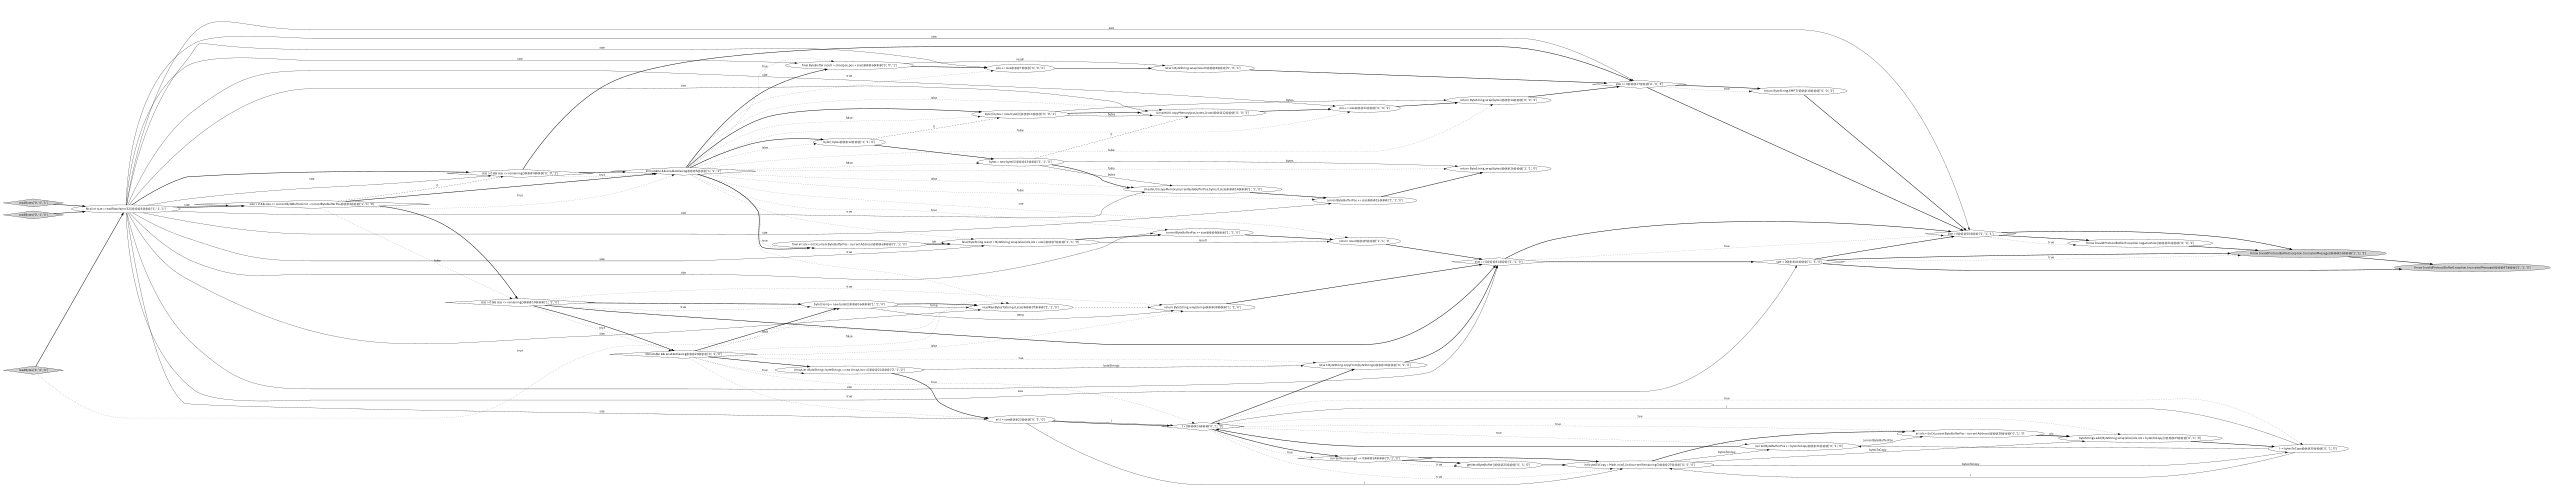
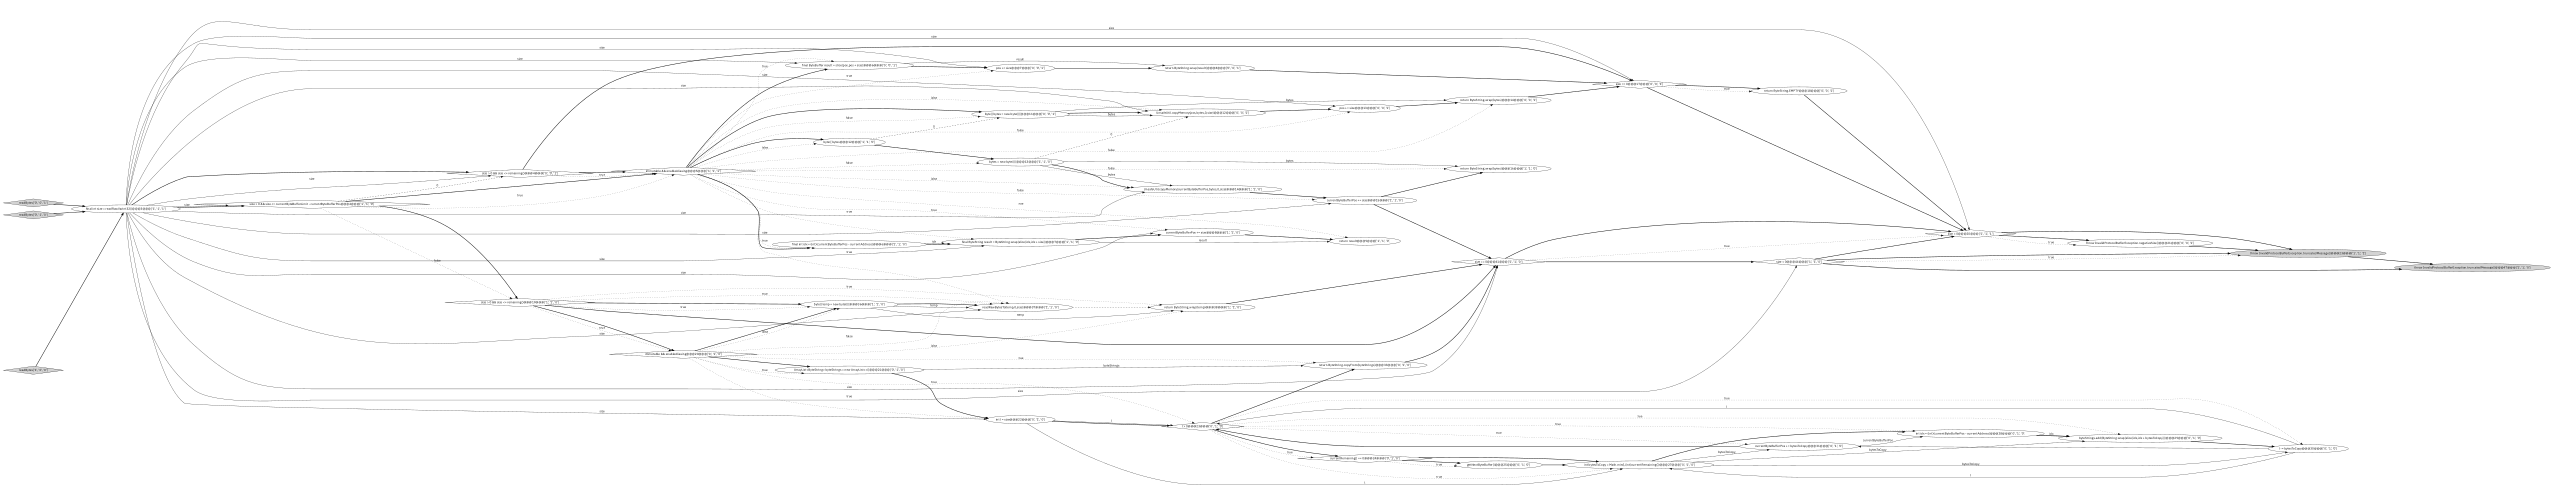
  digraph {
    fontname="IBM Plex Sans"
    rankdir=LR
    node [fillcolor=white fontname="IBM Plex Sans" shape=ellipse style=filled]
    edge [fontname="IBM Plex Sans" style=bold]
    n1 [label="UnsafeUtil.copyMemory(currentByteBufferPos,bytes,0,size)@@@14@@@['1', '1', '0']"]
    n2 [label="currentByteBufferPos += size@@@15@@@['1', '1', '0']"]
    n3 [label="return ByteString.wrap(bytes)@@@16@@@['1', '1', '0']"]
    n4 [label="final int size = readRawVarint32()@@@3@@@['1', '1', '1']"]
    n5 [label="size < 0@@@20@@@['1', '1', '1']" shape=diamond]
    n6 [label="size == 0@@@41@@@['1', '1', '0']" shape=diamond]
    n7 [label="pos += size@@@13@@@['0', '0', '1']"]
    n8 [label="currentByteBufferPos += size@@@8@@@['1', '1', '0']"]
    n9 [label="UnsafeUtil.copyMemory(pos,bytes,0,size)@@@12@@@['0', '0', '1']"]
    n10 [label="int l = size@@@22@@@['0', '1', '0']"]
    n11 [label="size > 0 && size <= remaining()@@@4@@@['0', '0', '1']" shape=diamond]
    n12 [label="final ByteBuffer result = slice(pos,pos + size)@@@6@@@['0', '0', '1']"]
    n13 [label="pos += size@@@7@@@['0', '0', '1']"]
    n14 [label="size > 0 && size <= currentByteBufferLimit - currentByteBufferPos@@@4@@@['1', '1', '0']" shape=diamond]
    n15 [label="size < 0@@@44@@@['1', '1', '0']" shape=diamond]
    n16 [label="size == 0@@@17@@@['0', '0', '1']" shape=diamond]
    n17 [label="readRawBytesTo(temp,0,size)@@@37@@@['1', '1', '0']"]
    n18 [label="final ByteString result = ByteString.wrap(slice(idx,idx + size))@@@7@@@['1', '1', '0']"]
    n19 [label="throw InvalidProtocolBufferException.negativeSize()@@@21@@@['0', '0', '1']"]
    n20 [fillcolor=lightgray label="throw InvalidProtocolBufferException.truncatedMessage()@@@23@@@['1', '1', '1']"]
    n21 [label="return ByteString.wrap(bytes)@@@14@@@['0', '0', '1']"]
    n22 [label="return result@@@9@@@['1', '1', '0']"]
    n23 [label="size > 0 && size <= remaining()@@@19@@@['1', '1', '0']" shape=diamond]
    n24 [label="byte(( temp = new byte((((@@@36@@@['1', '1', '0']"]
    n25 [label="return ByteString.wrap(temp)@@@38@@@['1', '1', '0']"]
    n26 [label="immutable && enableAliasing@@@20@@@['0', '1', '0']" shape=diamond]
    n27 [label="l > 0@@@23@@@['0', '1', '0']" shape=diamond]
    n28 [label="int bytesToCopy = Math.min(l,(int)currentRemaining())@@@27@@@['0', '1', '0']"]
    n29 [label="immutable && enableAliasing@@@5@@@['1', '1', '1']" shape=diamond]
    n30 [label="return ByteString.wrap(result)@@@8@@@['0', '0', '1']"]
    n31 [fillcolor=lightgray label="throw InvalidProtocolBufferException.truncatedMessage()@@@47@@@['1', '1', '0']"]
    n32 [label="return ByteString.EMPTY@@@18@@@['0', '0', '1']"]
    n33 [fillcolor=lightgray label="readBytes['1', '0', '0']" shape=diamond]
    n34 [label="currentByteBufferPos += bytesToCopy@@@31@@@['0', '1', '0']"]
    n35 [label="int idx = (int)(currentByteBufferPos - currentAddress)@@@28@@@['0', '1', '0']"]
    n36 [label="byteStrings.add(ByteString.wrap(slice(idx,idx + bytesToCopy)))@@@29@@@['0', '1', '0']"]
    n37 [label="return ByteString.copyFrom(byteStrings)@@@33@@@['0', '1', '0']"]
    n38 [label="l -= bytesToCopy@@@30@@@['0', '1', '0']"]
    n39 [label="currentRemaining() == 0@@@24@@@['0', '1', '0']" shape=diamond]
    n40 [label="byte(( bytes@@@12@@@['1', '1', '0']"]
    n41 [label="bytes = new byte((((@@@13@@@['1', '1', '0']"]
    n42 [label="byte(( bytes = new byte((((@@@11@@@['0', '0', '1']"]
    n43 [label="getNextByteBuffer()@@@25@@@['0', '1', '0']"]
    n44 [label="ArrayList<ByteString> byteStrings = new ArrayList<>()@@@21@@@['0', '1', '0']"]
    n45 [label="final int idx = (int)(currentByteBufferPos - currentAddress)@@@6@@@['1', '1', '0']"]
    n46 [fillcolor=lightgray label="readBytes['0', '1', '0']" shape=diamond]
    n47 [fillcolor=lightgray label="readBytes['0', '0', '1']" shape=diamond]
    n1 -> n2
    n2 -> n3
    n4 -> n1 [label=size style=solid]
    n4 -> n2 [label=size style=solid]
    n4 -> n5 [label=size style=solid]
    n4 -> n6 [label=size style=solid]
    n4 -> n7 [label=size style=solid]
    n4 -> n8 [label=size style=solid]
    n4 -> n9 [label=size style=solid]
    n4 -> n10 [label=size style=solid]
    n4 -> n11
    n4 -> n11 [label=size style=solid]
    n4 -> n12 [label=size style=solid]
    n4 -> n13 [label=size style=solid]
    n4 -> n14
    n4 -> n14 [label=size style=solid]
    n4 -> n15 [label=size style=solid]
    n4 -> n16 [label=size style=solid]
    n4 -> n17 [label=size style=solid]
    n4 -> n18 [label=size style=solid]
    n5 -> n19 [label=true style=dotted]
    n5 -> n19
    n5 -> n20
    n6 -> n5
    n6 -> n5 [label=true style=dotted]
    n6 -> n15
    n7 -> n21
    n8 -> n22
    n9 -> n7
    n10 -> n27
    n10 -> n27 [label=l style=solid]
    n10 -> n28 [label=l style=solid]
    n11 -> n16
    n11 -> n29
    n11 -> n29 [label=true style=dotted]
    n12 -> n13
    n12 -> n30 [label=result style=solid]
    n13 -> n30
    n14 -> n11 [label=0 style=dashed]
    n14 -> n23
    n14 -> n23 [label=false style=dotted]
    n14 -> n29
    n14 -> n29 [label=true style=dotted]
    n15 -> n5
    n15 -> n20
    n15 -> n20 [label=true style=dotted]
    n15 -> n31
    n16 -> n5
    n16 -> n32 [label=true style=dotted]
    n16 -> n32
    n17 -> n25 [style=dashed]
    n18 -> n8
    n18 -> n22 [label=result style=solid]
    n19 -> n20
    n20 -> n31
    n21 -> n16
-   n22 -> n6
+   n2 -> n6
    n23 -> n6
-   n33 -> n17 [label=true style=dotted]
+   n23 -> n17 [label=true style=dotted]
    n23 -> n24 [label=true style=dotted]
    n23 -> n24
    n23 -> n25 [label=true style=dotted]
    n23 -> n26 [label=true style=dotted]
    n23 -> n26
    n24 -> n17 [label=temp style=solid]
    n24 -> n17
    n24 -> n25 [label=temp style=solid]
    n25 -> n6
    n26 -> n10 [label=true style=dotted]
    n26 -> n17 [label=false style=dotted]
    n26 -> n24
    n26 -> n24 [label=false style=dotted]
    n26 -> n25 [label=false style=dotted]
    n26 -> n27 [label=true style=dotted]
    n26 -> n37 [label=true style=dotted]
    n26 -> n44 [label=true style=dotted]
    n26 -> n44
    n27 -> n28 [label=true style=dotted]
    n27 -> n34 [label=true style=dotted]
    n27 -> n35 [label=true style=dotted]
    n27 -> n36 [label=true style=dotted]
    n27 -> n37
    n27 -> n38 [label=true style=dotted]
    n27 -> n39
    n27 -> n39 [label=true style=dotted]
    n28 -> n34 [label=bytesToCopy style=solid]
    n28 -> n35
    n28 -> n36 [label=bytesToCopy style=solid]
    n28 -> n38 [label=bytesToCopy style=solid]
    n29 -> n1 [label=false style=dotted]
    n29 -> n2 [label=false style=dotted]
    n29 -> n3 [label=false style=dotted]
    n29 -> n7 [label=false style=dotted]
    n29 -> n8 [label=true style=dotted]
    n29 -> n9 [label=false style=dotted]
    n29 -> n12
    n29 -> n12 [label=true style=dotted]
    n29 -> n13 [label=true style=dotted]
    n29 -> n17 [label=true style=dotted]
    n29 -> n18 [label=true style=dotted]
    n29 -> n21 [label=false style=dotted]
    n29 -> n22 [label=true style=dotted]
    n29 -> n40
    n29 -> n40 [label=false style=dotted]
    n29 -> n41 [label=false style=dotted]
    n29 -> n42
    n29 -> n42 [label=false style=dotted]
    n29 -> n45
    n29 -> n45 [label=true style=dotted]
    n30 -> n16
    n32 -> n5
    n33 -> n4
    n34 -> n27
    n34 -> n35 [label=currentByteBufferPos style=solid]
    n35 -> n36 [label=idx style=solid]
    n35 -> n36
    n36 -> n38
    n37 -> n6
    n38 -> n27 [label=l style=solid]
    n38 -> n28 [label=l style=solid]
    n38 -> n34 [style=solid]
    n39 -> n28
    n39 -> n43
    n39 -> n43 [label=true style=dotted]
    n40 -> n41
    n40 -> n42 [label=0 style=dashed]
    n41 -> n1
    n41 -> n1 [label=bytes style=solid]
    n41 -> n3 [label=bytes style=solid]
    n41 -> n9 [label=0 style=dashed]
    n42 -> n9 [label=bytes style=solid]
    n42 -> n9
    n42 -> n21 [label=bytes style=solid]
    n43 -> n28
    n44 -> n10
    n44 -> n37 [label=byteStrings style=solid]
    n45 -> n18 [label=idx style=solid]
    n45 -> n18
    n46 -> n4
    n47 -> n4
  }
